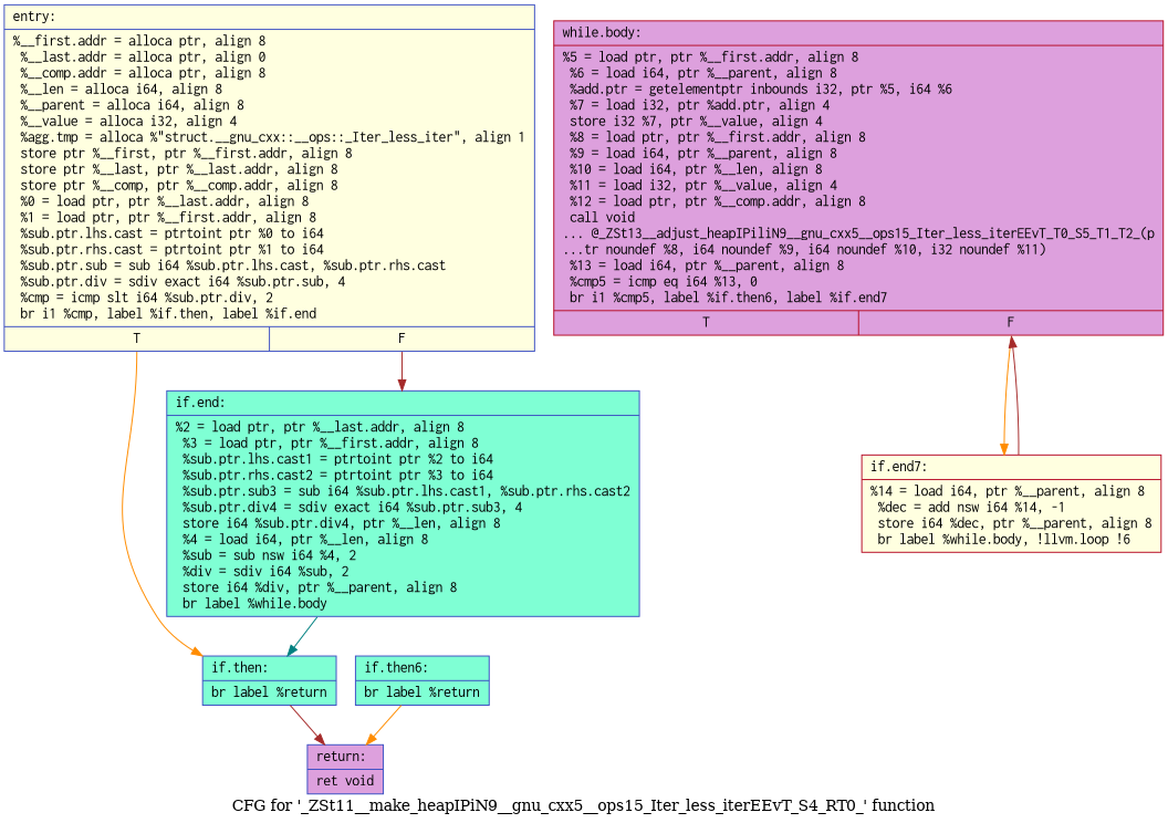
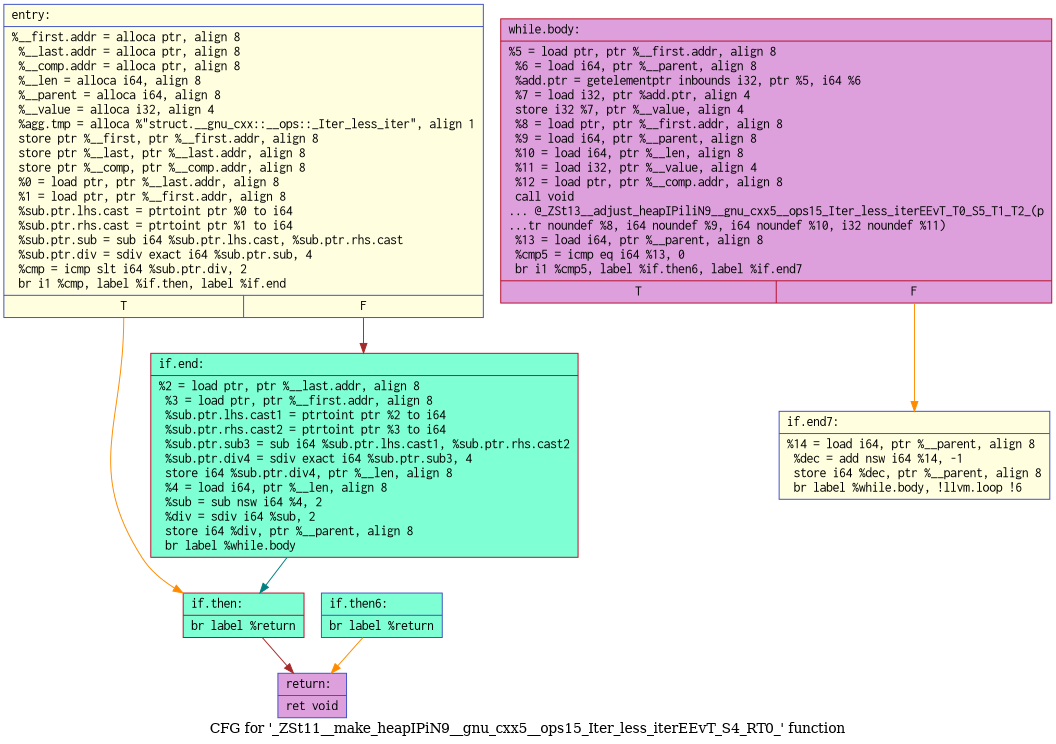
  digraph {
    label="CFG for '_ZSt11__make_heapIPiN9__gnu_cxx5__ops15_Iter_less_iterEEvT_S4_RT0_' function"
    node [color="#3d50c3ff" fillcolor=aquamarine fontname=Courier shape=record style=filled]
    edge [color=darkorange]
-   n1 [fillcolor=lightyellow label="{entry:\l|  %__first.addr = alloca ptr, align 8\l  %__last.addr = alloca ptr, align 0\l  %__comp.addr = alloca ptr, align 8\l  %__len = alloca i64, align 8\l  %__parent = alloca i64, align 8\l  %__value = alloca i32, align 4\l  %agg.tmp = alloca %\"struct.__gnu_cxx::__ops::_Iter_less_iter\", align 1\l  store ptr %__first, ptr %__first.addr, align 8\l  store ptr %__last, ptr %__last.addr, align 8\l  store ptr %__comp, ptr %__comp.addr, align 8\l  %0 = load ptr, ptr %__last.addr, align 8\l  %1 = load ptr, ptr %__first.addr, align 8\l  %sub.ptr.lhs.cast = ptrtoint ptr %0 to i64\l  %sub.ptr.rhs.cast = ptrtoint ptr %1 to i64\l  %sub.ptr.sub = sub i64 %sub.ptr.lhs.cast, %sub.ptr.rhs.cast\l  %sub.ptr.div = sdiv exact i64 %sub.ptr.sub, 4\l  %cmp = icmp slt i64 %sub.ptr.div, 2\l  br i1 %cmp, label %if.then, label %if.end\l|{<s0>T|<s1>F}}"]
-   n2 [label="{if.then:\l|  br label %return\l}"]
-   n3 [label="{if.end:\l|  %2 = load ptr, ptr %__last.addr, align 8\l  %3 = load ptr, ptr %__first.addr, align 8\l  %sub.ptr.lhs.cast1 = ptrtoint ptr %2 to i64\l  %sub.ptr.rhs.cast2 = ptrtoint ptr %3 to i64\l  %sub.ptr.sub3 = sub i64 %sub.ptr.lhs.cast1, %sub.ptr.rhs.cast2\l  %sub.ptr.div4 = sdiv exact i64 %sub.ptr.sub3, 4\l  store i64 %sub.ptr.div4, ptr %__len, align 8\l  %4 = load i64, ptr %__len, align 8\l  %sub = sub nsw i64 %4, 2\l  %div = sdiv i64 %sub, 2\l  store i64 %div, ptr %__parent, align 8\l  br label %while.body\l}"]
+   n1 [fillcolor=lightyellow label="{entry:\l|  %__first.addr = alloca ptr, align 8\l  %__last.addr = alloca ptr, align 8\l  %__comp.addr = alloca ptr, align 8\l  %__len = alloca i64, align 8\l  %__parent = alloca i64, align 8\l  %__value = alloca i32, align 4\l  %agg.tmp = alloca %\"struct.__gnu_cxx::__ops::_Iter_less_iter\", align 1\l  store ptr %__first, ptr %__first.addr, align 8\l  store ptr %__last, ptr %__last.addr, align 8\l  store ptr %__comp, ptr %__comp.addr, align 8\l  %0 = load ptr, ptr %__last.addr, align 8\l  %1 = load ptr, ptr %__first.addr, align 8\l  %sub.ptr.lhs.cast = ptrtoint ptr %0 to i64\l  %sub.ptr.rhs.cast = ptrtoint ptr %1 to i64\l  %sub.ptr.sub = sub i64 %sub.ptr.lhs.cast, %sub.ptr.rhs.cast\l  %sub.ptr.div = sdiv exact i64 %sub.ptr.sub, 4\l  %cmp = icmp slt i64 %sub.ptr.div, 2\l  br i1 %cmp, label %if.then, label %if.end\l|{<s0>T|<s1>F}}"]
+   n2 [color="#b70d28ff" label="{if.then:\l|  br label %return\l}"]
+   n3 [color="#b70d28ff" label="{if.end:\l|  %2 = load ptr, ptr %__last.addr, align 8\l  %3 = load ptr, ptr %__first.addr, align 8\l  %sub.ptr.lhs.cast1 = ptrtoint ptr %2 to i64\l  %sub.ptr.rhs.cast2 = ptrtoint ptr %3 to i64\l  %sub.ptr.sub3 = sub i64 %sub.ptr.lhs.cast1, %sub.ptr.rhs.cast2\l  %sub.ptr.div4 = sdiv exact i64 %sub.ptr.sub3, 4\l  store i64 %sub.ptr.div4, ptr %__len, align 8\l  %4 = load i64, ptr %__len, align 8\l  %sub = sub nsw i64 %4, 2\l  %div = sdiv i64 %sub, 2\l  store i64 %div, ptr %__parent, align 8\l  br label %while.body\l}"]
    n4 [fillcolor=plum label="{return:\l|  ret void\l}"]
    n5 [color="#b70d28ff" fillcolor=plum label="{while.body:\l|  %5 = load ptr, ptr %__first.addr, align 8\l  %6 = load i64, ptr %__parent, align 8\l  %add.ptr = getelementptr inbounds i32, ptr %5, i64 %6\l  %7 = load i32, ptr %add.ptr, align 4\l  store i32 %7, ptr %__value, align 4\l  %8 = load ptr, ptr %__first.addr, align 8\l  %9 = load i64, ptr %__parent, align 8\l  %10 = load i64, ptr %__len, align 8\l  %11 = load i32, ptr %__value, align 4\l  %12 = load ptr, ptr %__comp.addr, align 8\l  call void\l... @_ZSt13__adjust_heapIPiliN9__gnu_cxx5__ops15_Iter_less_iterEEvT_T0_S5_T1_T2_(p\l...tr noundef %8, i64 noundef %9, i64 noundef %10, i32 noundef %11)\l  %13 = load i64, ptr %__parent, align 8\l  %cmp5 = icmp eq i64 %13, 0\l  br i1 %cmp5, label %if.then6, label %if.end7\l|{<s0>T|<s1>F}}"]
-   n6 [color="#b70d28ff" fillcolor=lightyellow label="{if.end7:\l|  %14 = load i64, ptr %__parent, align 8\l  %dec = add nsw i64 %14, -1\l  store i64 %dec, ptr %__parent, align 8\l  br label %while.body, !llvm.loop !6\l}"]
+   n6 [fillcolor=lightyellow label="{if.end7:\l|  %14 = load i64, ptr %__parent, align 8\l  %dec = add nsw i64 %14, -1\l  store i64 %dec, ptr %__parent, align 8\l  br label %while.body, !llvm.loop !6\l}"]
    n7 [label="{if.then6:\l|  br label %return\l}"]
    n1 -> n2 [tailport=s0]
    n1 -> n3 [color=brown tailport=s1]
    n2 -> n4 [color=brown]
    n3 -> n2 [color=teal]
    n5 -> n6 [tailport=s1]
-   n6 -> n5 [color=brown]
    n7 -> n4
  }
